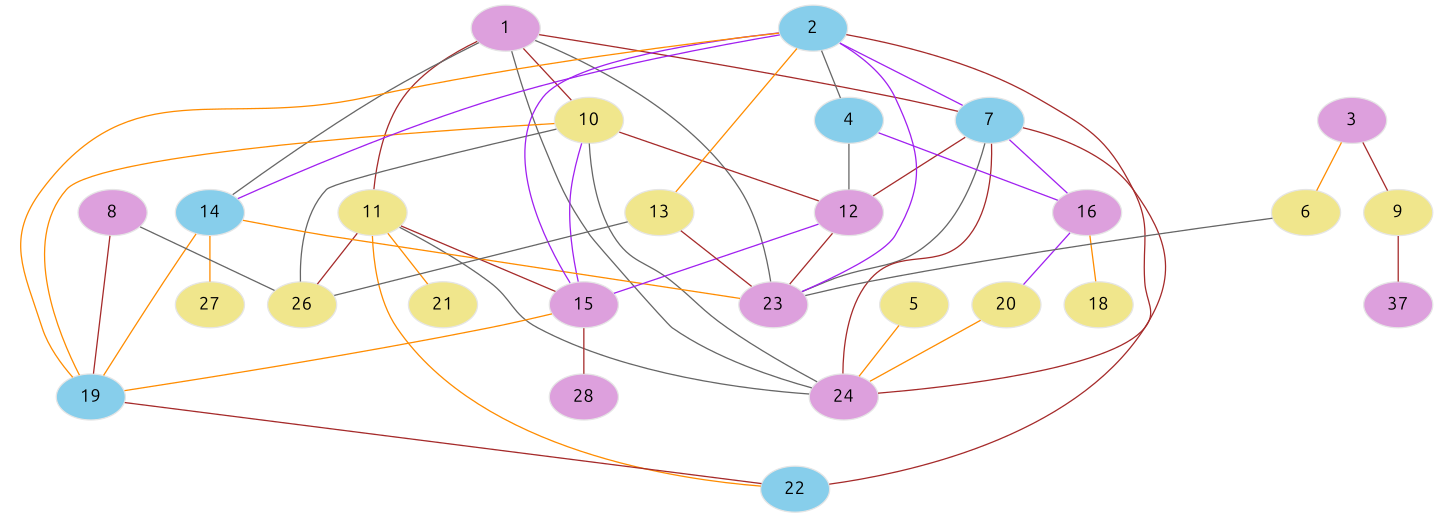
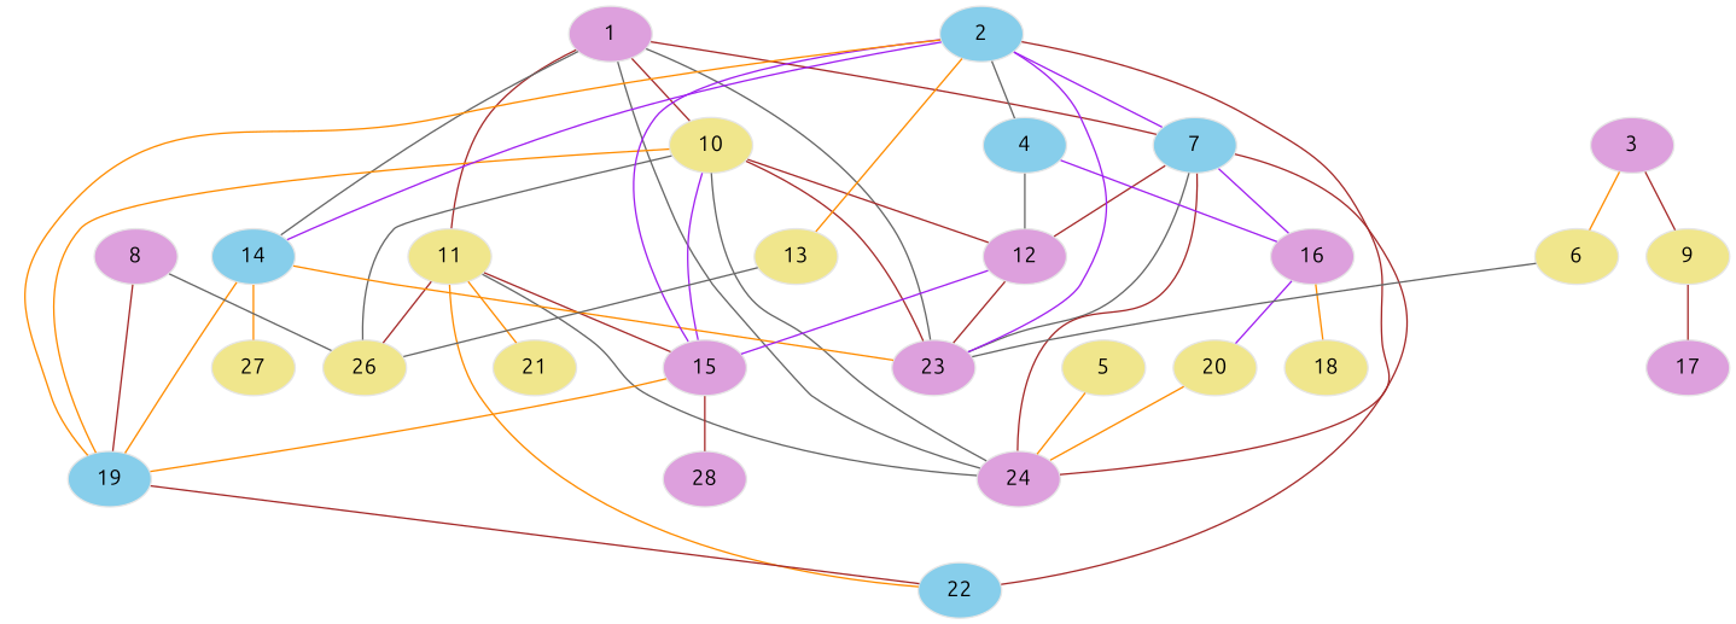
  graph {
    fontname=Ubuntu
    node [color=gray90 fillcolor=khaki fontname=Ubuntu style=filled]
    edge [color=brown fontname=Ubuntu weight=1.0]
    1 [fillcolor=plum]
    7 [fillcolor=skyblue]
    10
    11
    14 [fillcolor=skyblue]
    23 [fillcolor=plum]
    24 [fillcolor=plum]
    12 [fillcolor=plum]
    16 [fillcolor=plum]
    22 [fillcolor=skyblue]
    15 [fillcolor=plum]
    19 [fillcolor=skyblue]
    26
    21
    27
    2 [fillcolor=skyblue]
    4 [fillcolor=skyblue]
    13
    28 [fillcolor=plum]
    3 [fillcolor=plum]
    6
    9
-   17 [fillcolor=plum label=37]
+   17 [fillcolor=plum]
    18
    20
    5
    8 [fillcolor=plum]
    1 -- 7
    1 -- 10 [weight=2.0]
    1 -- 11
    1 -- 14 [color=gray40 weight=2.0]
    1 -- 23 [color=gray40]
    1 -- 24 [color=gray40]
    7 -- 23 [color=gray40]
    7 -- 24
    7 -- 12 [weight=2.0]
    7 -- 16 [color=purple]
    7 -- 22 [weight=2.0]
-   13 -- 23
+   10 -- 23
    10 -- 24 [color=gray40]
    10 -- 12
    10 -- 15 [color=purple]
    10 -- 19 [color=darkorange weight=2.0]
    10 -- 26 [color=gray40]
    11 -- 24 [color=gray40]
    11 -- 22 [color=darkorange]
    11 -- 15
    11 -- 26
    11 -- 21 [color=darkorange]
    14 -- 23 [color=darkorange weight=2.0]
    14 -- 19 [color=darkorange weight=2.0]
    14 -- 27 [color=darkorange]
    12 -- 23
    12 -- 15 [color=purple]
    16 -- 18 [color=darkorange]
    16 -- 20 [color=purple]
    15 -- 19 [color=darkorange]
    15 -- 28
    19 -- 22
    2 -- 7 [color=purple]
    2 -- 14 [color=purple]
    2 -- 23 [color=purple]
    2 -- 24
    2 -- 15 [color=purple]
    2 -- 19 [color=darkorange]
    2 -- 4 [color=gray40]
    2 -- 13 [color=darkorange]
    4 -- 12 [color=gray40]
    4 -- 16 [color=purple]
    13 -- 26 [color=gray40]
    3 -- 6 [color=darkorange]
    3 -- 9
    6 -- 23 [color=gray40]
    9 -- 17
    20 -- 24 [color=darkorange]
    5 -- 24 [color=darkorange]
    8 -- 19 [weight=2.0]
    8 -- 26 [color=gray40]
  }
